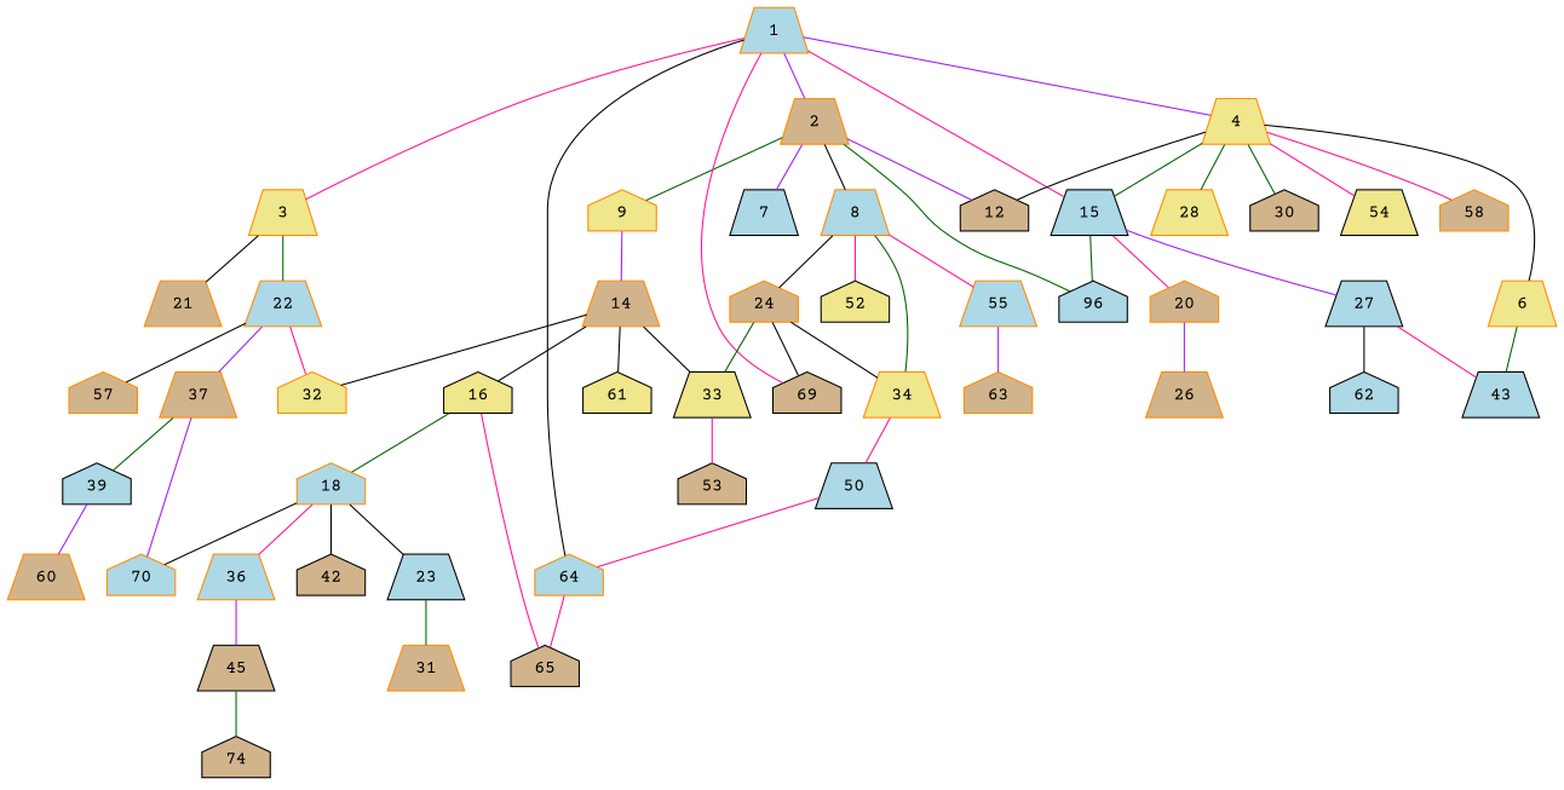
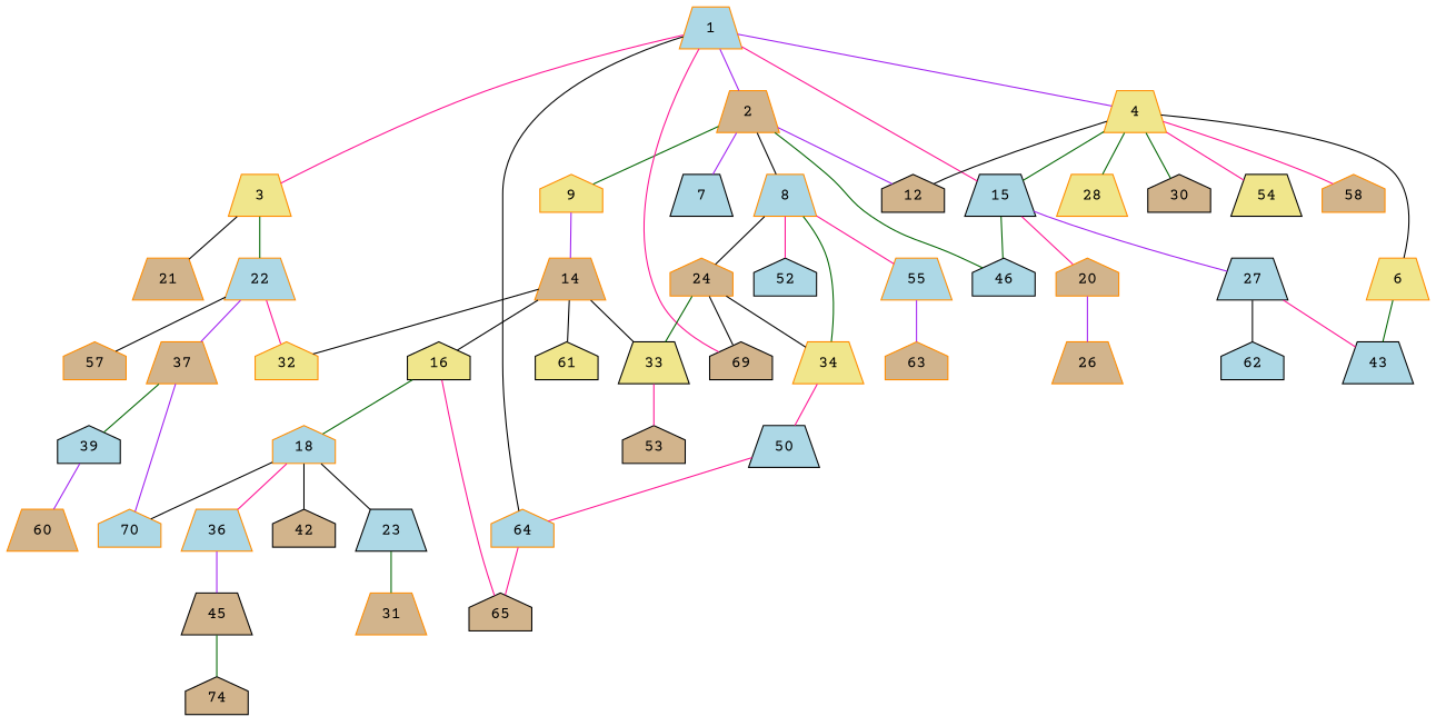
  graph {
    fontname="Courier Prime"
    node [color=darkorange fillcolor=tan fontname="Courier Prime" shape=trapezium style=filled]
    edge [color=black fontname="Courier Prime"]
    2 [super="+5"]
    7 [color=black fillcolor=lightblue]
    8 [fillcolor=lightblue super="+11"]
    9 [fillcolor=khaki shape=house]
    12 [color=black shape=house super="+25"]
-   46 [color=black fillcolor=lightblue shape=house super="+47" label=96]
+   46 [color=black fillcolor=lightblue shape=house super="+47"]
    1 [fillcolor=lightblue]
    3 [fillcolor=khaki super="+13"]
    4 [fillcolor=khaki super="+10"]
    15 [color=black fillcolor=lightblue super="+19"]
    64 [fillcolor=lightblue shape=house super="+75"]
    69 [color=black shape=house super="+71"]
    21
    22 [fillcolor=lightblue super="+51"]
    6 [fillcolor=khaki]
    28 [fillcolor=khaki]
    30 [color=black shape=house super="+44"]
    54 [color=black fillcolor=khaki super="+59"]
    58 [shape=house]
    20 [shape=house]
    27 [color=black fillcolor=lightblue super="+41"]
    65 [color=black shape=house]
    24 [shape=house super="+35"]
    34 [fillcolor=khaki]
-   52 [color=black fillcolor=khaki shape=house]
+   52 [color=black fillcolor=lightblue shape=house]
    55 [fillcolor=lightblue]
    14 [super="+17"]
    32 [fillcolor=khaki shape=house super="+66"]
    37 [super="+40"]
    57 [shape=house]
    43 [color=black fillcolor=lightblue super="+48"]
    33 [color=black fillcolor=khaki super="+68"]
    50 [color=black fillcolor=lightblue]
    63 [shape=house]
    16 [color=black fillcolor=khaki shape=house super="+29"]
    61 [color=black fillcolor=khaki shape=house]
    18 [fillcolor=lightblue shape=house super="+38"]
    53 [color=black shape=house]
    26
    62 [color=black fillcolor=lightblue shape=house]
    23 [color=black fillcolor=lightblue]
    36 [fillcolor=lightblue super="+67"]
    42 [color=black shape=house]
    70 [fillcolor=lightblue shape=house super="+73"]
    31 [super="+56"]
    45 [color=black super="+49"]
    39 [color=black fillcolor=lightblue shape=house super="+72"]
    74 [color=black shape=house]
    60
    2 -- 7 [color=purple]
    2 -- 8
    2 -- 9 [color=darkgreen]
    2 -- 12 [color=purple]
    2 -- 46 [color=darkgreen]
    8 -- 24
    8 -- 34 [color=darkgreen]
    8 -- 52 [color=deeppink]
    8 -- 55 [color=deeppink]
    9 -- 14 [color=purple]
    1 -- 2 [color=purple]
    1 -- 3 [color=deeppink]
    1 -- 4 [color=purple]
    1 -- 15 [color=deeppink]
    1 -- 64
    1 -- 69 [color=deeppink]
    3 -- 21
    3 -- 22 [color=darkgreen]
    4 -- 12
    4 -- 15 [color=darkgreen]
    4 -- 6
    4 -- 28 [color=darkgreen]
    4 -- 30 [color=darkgreen]
    4 -- 54 [color=deeppink]
    4 -- 58 [color=deeppink]
    15 -- 46 [color=darkgreen]
    15 -- 20 [color=deeppink]
    15 -- 27 [color=purple]
    64 -- 65 [color=deeppink]
    22 -- 32 [color=deeppink]
    22 -- 37 [color=purple]
    22 -- 57
    6 -- 43 [color=darkgreen]
    20 -- 26 [color=purple]
    27 -- 43 [color=deeppink]
    27 -- 62
    24 -- 69
    24 -- 34
    24 -- 33 [color=darkgreen]
    34 -- 50 [color=deeppink]
    55 -- 63 [color=purple]
    14 -- 32
    14 -- 33
    14 -- 16
    14 -- 61
    37 -- 70 [color=purple]
    37 -- 39 [color=darkgreen]
    33 -- 53 [color=deeppink]
    50 -- 64 [color=deeppink]
    16 -- 65 [color=deeppink]
    16 -- 18 [color=darkgreen]
    18 -- 23
    18 -- 36 [color=deeppink]
    18 -- 42
    18 -- 70
    23 -- 31 [color=darkgreen]
    36 -- 45 [color=purple]
    45 -- 74 [color=darkgreen]
    39 -- 60 [color=purple]
  }
